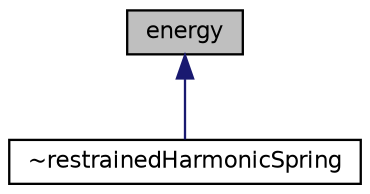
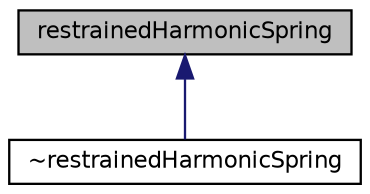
  digraph {
    rankdir=TB
    node [color=black fontname=Helvetica fontsize=10 shape=record]
-   n1 [fillcolor=grey75 fontcolor=black height=0.2 label=energy style=filled width=0.4]
+   n1 [fillcolor=grey75 fontcolor=black height=0.2 label=restrainedHarmonicSpring style=filled width=0.4]
    n2 [height=0.2 label="~restrainedHarmonicSpring" width=0.4]
    n1 -> n2 [color=midnightblue dir=back fontname=Helvetica fontsize=10 labelfontname=Helvetica labelfontsize=10 style=solid]
  }
